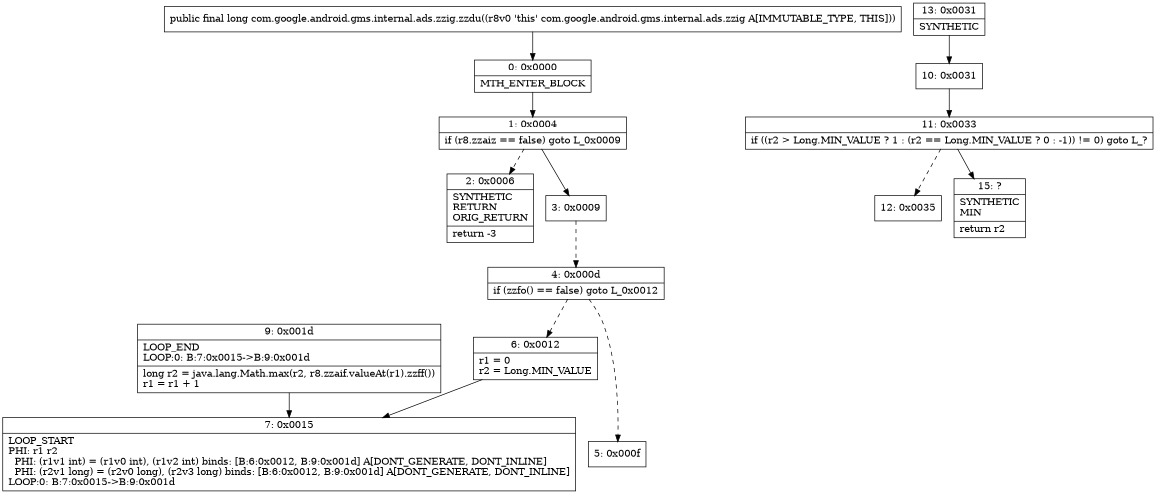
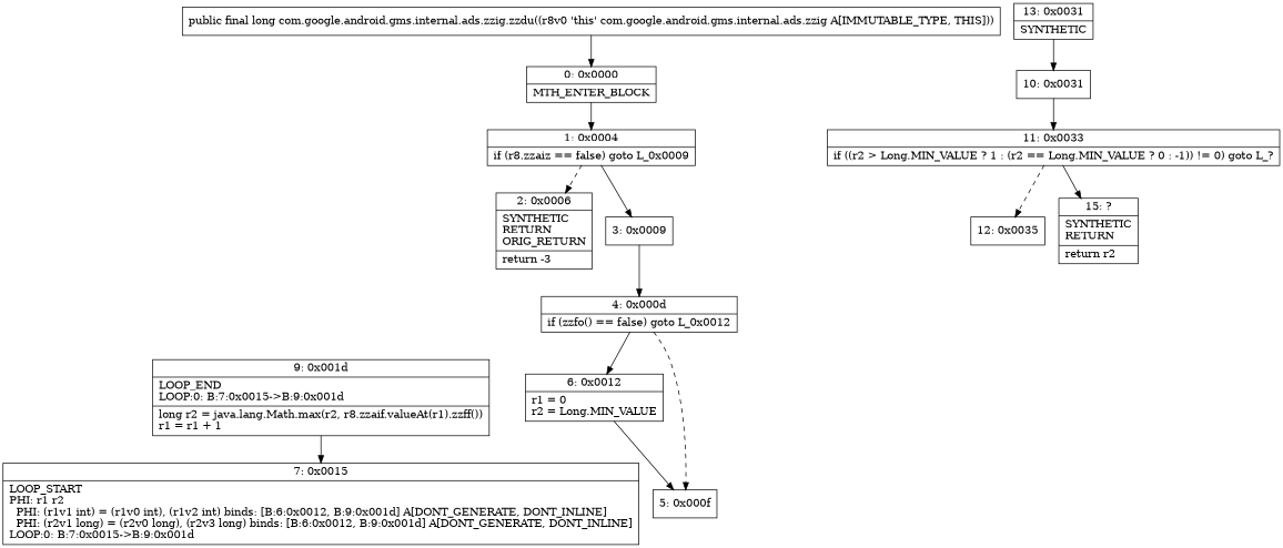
  digraph {
    node [shape=record]
    n1 [label="{0\:\ 0x0000|MTH_ENTER_BLOCK\l}"]
    n2 [label="{1\:\ 0x0004|if (r8.zzaiz == false) goto L_0x0009\l}"]
    n3 [label="{2\:\ 0x0006|SYNTHETIC\lRETURN\lORIG_RETURN\l|return \-3\l}"]
    n4 [label="{3\:\ 0x0009}"]
    n5 [label="{4\:\ 0x000d|if (zzfo() == false) goto L_0x0012\l}"]
    n6 [label="{5\:\ 0x000f}"]
    n7 [label="{6\:\ 0x0012|r1 = 0\lr2 = Long.MIN_VALUE\l}"]
    n8 [label="{7\:\ 0x0015|LOOP_START\lPHI: r1 r2 \l  PHI: (r1v1 int) = (r1v0 int), (r1v2 int) binds: [B:6:0x0012, B:9:0x001d] A[DONT_GENERATE, DONT_INLINE]\l  PHI: (r2v1 long) = (r2v0 long), (r2v3 long) binds: [B:6:0x0012, B:9:0x001d] A[DONT_GENERATE, DONT_INLINE]\lLOOP:0: B:7:0x0015\-\>B:9:0x001d\l}"]
    n9 [label="{9\:\ 0x001d|LOOP_END\lLOOP:0: B:7:0x0015\-\>B:9:0x001d\l|long r2 = java.lang.Math.max(r2, r8.zzaif.valueAt(r1).zzff())\lr1 = r1 + 1\l}"]
    n10 [label="{13\:\ 0x0031|SYNTHETIC\l}"]
    n11 [label="{10\:\ 0x0031}"]
    n12 [label="{11\:\ 0x0033|if ((r2 \> Long.MIN_VALUE ? 1 : (r2 == Long.MIN_VALUE ? 0 : \-1)) != 0) goto L_?\l}"]
    n13 [label="{12\:\ 0x0035}"]
-   n14 [label="{15\:\ ?|SYNTHETIC\lMIN\l|return r2\l}"]
+   n14 [label="{15\:\ ?|SYNTHETIC\lRETURN\l|return r2\l}"]
    n15 [label="{public final long com.google.android.gms.internal.ads.zzig.zzdu((r8v0 'this' com.google.android.gms.internal.ads.zzig A[IMMUTABLE_TYPE, THIS])) }"]
    n1 -> n2
    n2 -> n3 [style=dashed]
    n2 -> n4
-   n4 -> n5 [style=dashed]
+   n4 -> n5
    n5 -> n6 [style=dashed]
-   n5 -> n7 [style=dashed]
-   n7 -> n8
+   n5 -> n7
+   n7 -> n6
    n9 -> n8
    n10 -> n11
    n11 -> n12
    n12 -> n13 [style=dashed]
    n12 -> n14
    n15 -> n1
  }
